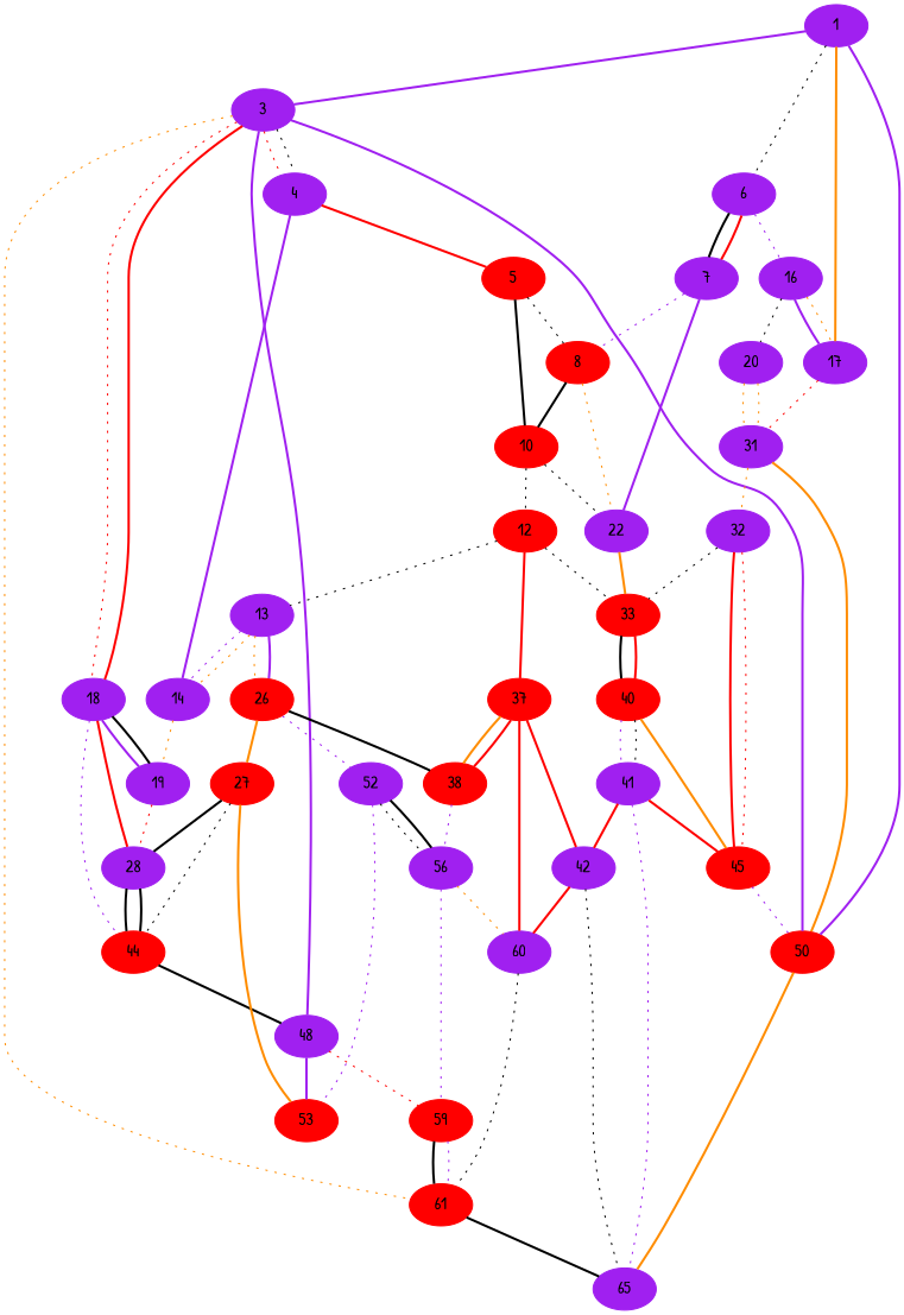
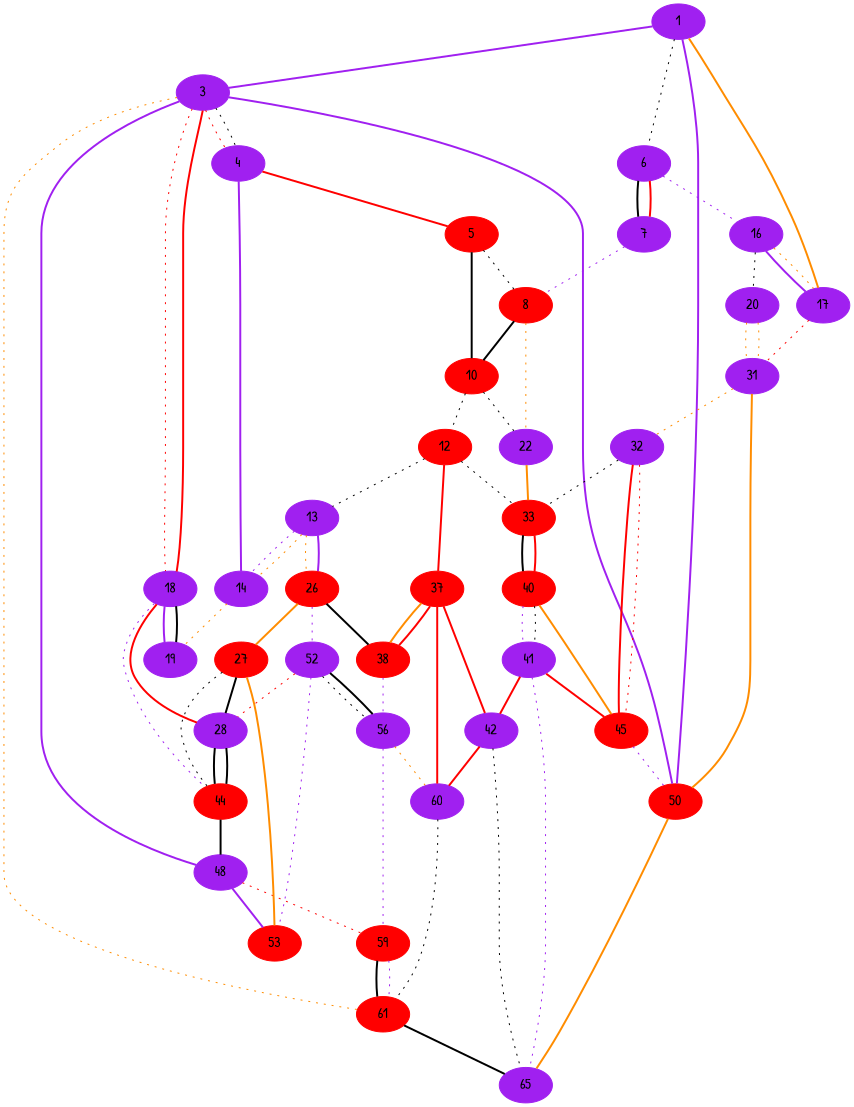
  graph {
    fontname="Patrick Hand"
    node [color=purple fontname="Patrick Hand" style=filled]
    edge [color=black fontname="Patrick Hand" style=bold]
    1 [super="+2"]
    3 [super="+49"]
    6
    17
    50 [color=red super="+55"]
    4
    18 [super="+30"]
    48 [super="+57"]
    61 [color=red super="+63"]
    7 [super="+21"]
    16
    31 [super="+35"]
    65 [super="+66"]
    5 [color=red super="+9"]
    14 [super="+15"]
    19 [super="+25"]
    28 [super="+29"]
    44 [color=red super="+47"]
    53 [color=red]
    59 [color=red]
    8 [color=red super="+24"]
    10 [color=red super="+11"]
    22 [super="+23"]
    12 [color=red super="+36"]
    20
    33 [color=red super="+34"]
    13
    37 [color=red super="+43"]
    26 [color=red super="+39"]
    40 [color=red]
    38 [color=red]
    42 [super="+64"]
    60 [super="+62"]
    27 [color=red super="+46"]
    52
    32
    56 [super="+58"]
    45 [color=red super="+51"]
    41 [super="+54"]
    1 -- 3 [color=purple]
    1 -- 6 [style=dotted]
    1 -- 17 [color=darkorange]
    1 -- 50 [color=purple]
    3 -- 50 [color=purple]
    3 -- 4 [color=red style=dotted]
    3 -- 4 [style=dotted]
    3 -- 18 [color=red style=dotted]
    3 -- 18 [color=red]
    3 -- 48 [color=purple]
    3 -- 61 [color=darkorange style=dotted]
    6 -- 7
    6 -- 7 [color=red]
    6 -- 16 [color=purple style=dotted]
    17 -- 31 [color=red style=dotted]
    50 -- 65 [color=darkorange]
    4 -- 5 [color=red]
    4 -- 14 [color=purple]
    18 -- 19 [color=purple]
    18 -- 19
    18 -- 28 [color=red]
    18 -- 44 [color=purple style=dotted]
    48 -- 53 [color=purple]
    48 -- 59 [color=red style=dotted]
    61 -- 65
    7 -- 8 [color=purple style=dotted]
-   7 -- 22 [color=purple]
    16 -- 17 [color=purple]
    16 -- 17 [color=darkorange style=dotted]
    16 -- 20 [style=dotted]
    31 -- 50 [color=darkorange]
    31 -- 32 [color=darkorange style=dotted]
    5 -- 8 [style=dotted]
    5 -- 10
    14 -- 19 [color=darkorange style=dotted]
-   19 -- 28 [color=red style=dotted]
+   52 -- 28 [color=red style=dotted]
    28 -- 44
    28 -- 44
    44 -- 48
    59 -- 61
    59 -- 61 [color=purple style=dotted]
    8 -- 10
    8 -- 22 [color=darkorange style=dotted]
    10 -- 22 [style=dotted]
    10 -- 12 [style=dotted]
    22 -- 33 [color=darkorange]
    12 -- 33 [style=dotted]
    12 -- 13 [style=dotted]
    12 -- 37 [color=red]
    20 -- 31 [color=darkorange style=dotted]
    20 -- 31 [color=darkorange style=dotted]
    33 -- 40
    33 -- 40 [color=red]
    13 -- 14 [color=purple style=dotted]
    13 -- 14 [color=darkorange style=dotted]
    13 -- 26 [color=darkorange style=dotted]
    13 -- 26 [color=purple]
    37 -- 38 [color=darkorange]
    37 -- 38 [color=red]
    37 -- 42 [color=red]
    37 -- 60 [color=red]
    26 -- 38
    26 -- 27 [color=darkorange]
    26 -- 52 [color=purple style=dotted]
    40 -- 45 [color=darkorange]
    40 -- 41 [color=purple style=dotted]
    40 -- 41 [style=dotted]
    38 -- 56 [color=purple style=dotted]
    42 -- 65 [style=dotted]
    42 -- 60 [color=red]
    60 -- 61 [style=dotted]
    27 -- 28
    27 -- 44 [style=dotted]
    27 -- 53 [color=darkorange]
    52 -- 53 [color=purple style=dotted]
    52 -- 56 [style=dotted]
    52 -- 56
    32 -- 33 [style=dotted]
    32 -- 45 [color=red]
    32 -- 45 [color=red style=dotted]
    56 -- 59 [color=purple style=dotted]
    56 -- 60 [color=darkorange style=dotted]
    45 -- 50 [color=purple style=dotted]
    41 -- 65 [color=purple style=dotted]
    41 -- 42 [color=red]
    41 -- 45 [color=red]
  }
